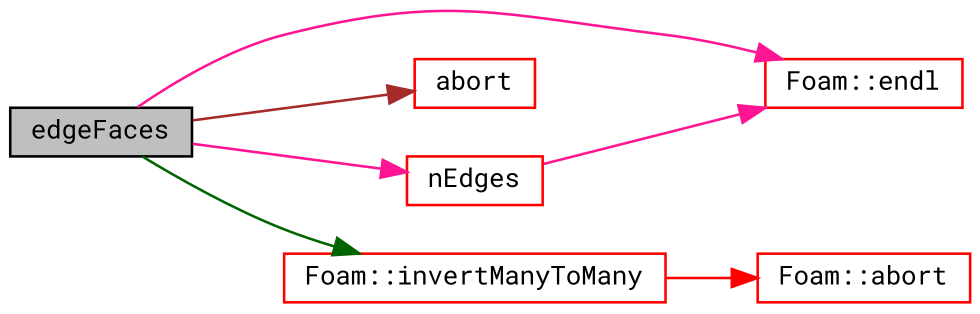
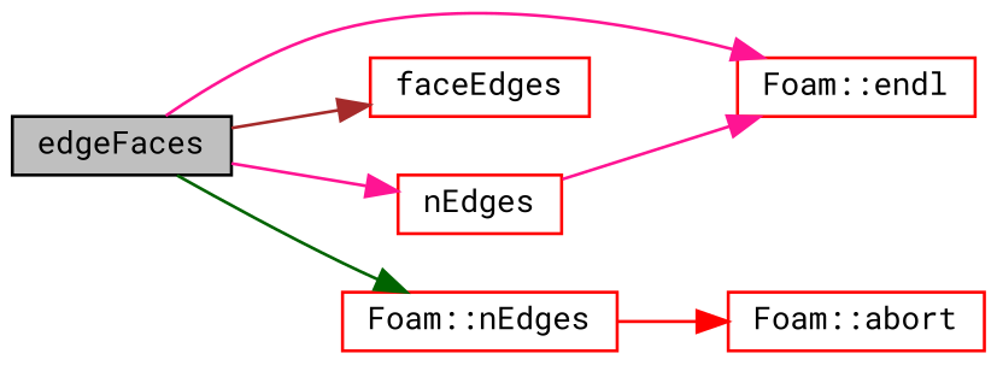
  digraph {
    fontname="Roboto Mono"
    rankdir=LR
    node [color=red fontname="Roboto Mono" fontsize=10 shape=record]
    edge [color=deeppink fontname="Roboto Mono" fontsize=10 labelfontname=FreeSans labelfontsize=10 style=solid]
    n1 [color=black fillcolor=grey75 fontcolor=black height=0.2 label=edgeFaces style=filled width=0.4]
    n2 [height=0.2 label="Foam::endl" width=0.4]
-   n3 [height=0.2 label=abort width=0.4]
-   n4 [height=0.2 label="Foam::invertManyToMany" width=0.4]
+   n3 [height=0.2 label=faceEdges width=0.4]
+   n4 [height=0.2 label="Foam::nEdges" width=0.4]
    n5 [height=0.2 label=nEdges width=0.4]
    n6 [height=0.2 label="Foam::abort" width=0.4]
    n1 -> n2
    n1 -> n3 [color=brown]
    n1 -> n4 [color=darkgreen]
    n1 -> n5
    n4 -> n6 [color=red]
    n5 -> n2
  }
